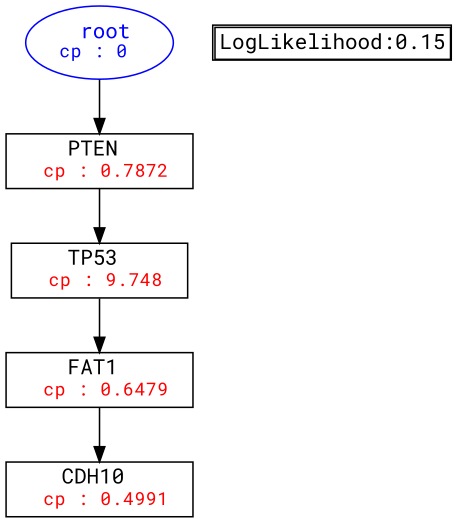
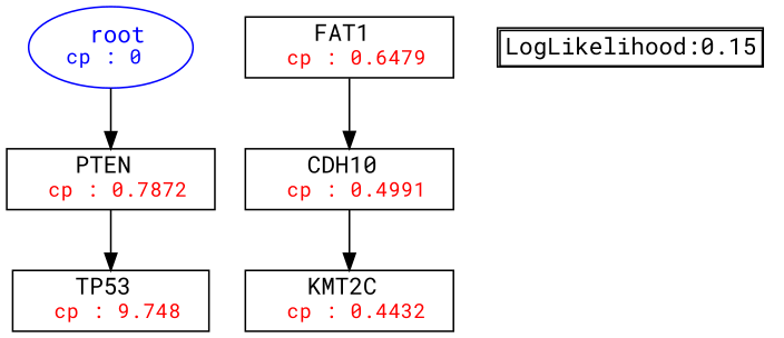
  digraph {
    fontname="Roboto Mono"
    fontsize=10
    node [fontname="Roboto Mono" shape=box]
    edge [fontname="Roboto Mono"]
    n1 [color=Blue label=<<font color='Blue'> root</font><br/><font color='Blue' POINT-SIZE='12'>cp : 0 </font>> shape=oval]
    n2 [label=<PTEN <br/> <font color='Red' POINT-SIZE='12'> cp : 0.7872 </font>>]
    n3 [label=<TP53 <br/> <font color='Red' POINT-SIZE='12'> cp : 9.748 </font>>]
    n4 [label=<FAT1 <br/> <font color='Red' POINT-SIZE='12'> cp : 0.6479 </font>>]
    n5 [label=<CDH10 <br/> <font color='Red' POINT-SIZE='12'> cp : 0.4991 </font>>]
+   n6 [label=<KMT2C <br/> <font color='Red' POINT-SIZE='12'> cp : 0.4432 </font>>]
    n7 [label=<<TABLE BORDER="1" CELLBORDER="1" CELLSPACING="0" >     <TR><TD ALIGN="LEFT">LogLikelihood:0.15</TD></TR>     </TABLE>> shape=plaintext]
    n1 -> n2
    n2 -> n3
-   n3 -> n4
    n4 -> n5
+   n5 -> n6
  }
